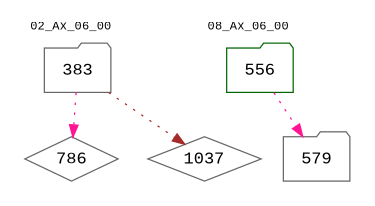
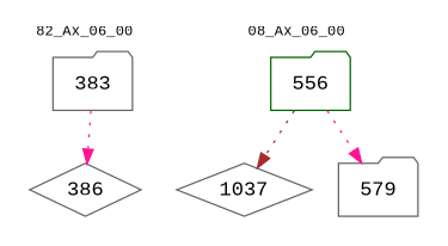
  digraph {
    fontname="Liberation Mono"
    node [color=gray40 fontname="Liberation Mono" shape=folder]
    edge [color=deeppink fontname="Liberation Mono" style=dotted]
    n1 [label=383]
-   n2 [label=786 shape=diamond]
+   n2 [label=386 shape=diamond]
    n3 [color=darkgreen label=556]
    n4 [label=579]
    n5 [label=1037 shape=diamond]
    subgraph cluster_1 {
      color=white
      fontsize=10
-     label="02_Ax_06_00"
+     label="82_Ax_06_00"
      n1
      n2
    }
    subgraph cluster_2 {
      color=white
      fontsize=10
      label="08_Ax_06_00"
      n3
      n4
      n5
    }
    n1 -> n2
    n3 -> n4
-   n1 -> n5 [color=brown]
+   n3 -> n5 [color=brown]
  }
